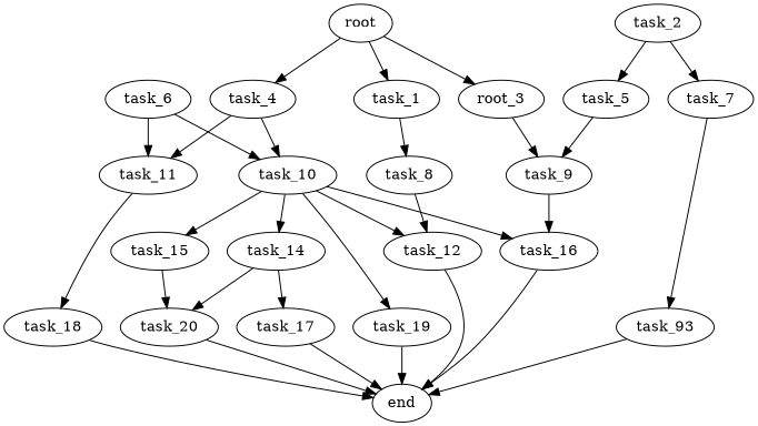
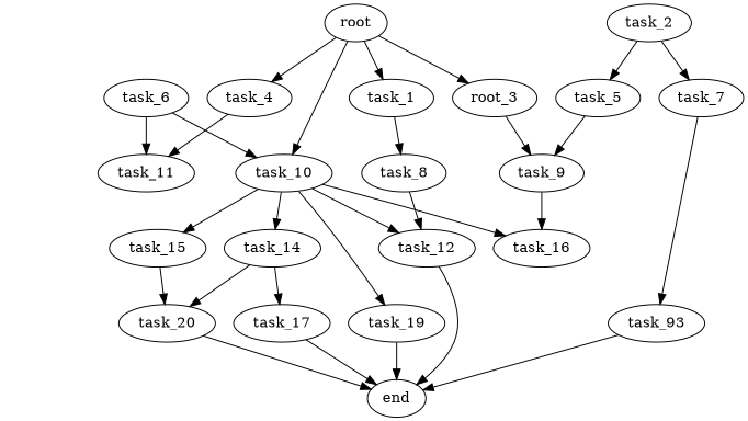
  digraph {
    root
    task_1
    n3 [label=root_3]
    task_4
    task_8
    task_2
    task_5
    task_7
    task_9
    task_10
    task_11
    task_12
    n13 [label=task_93]
    task_16
    task_6
    task_14
    task_15
    task_19
-   task_18
    end
    task_17
    task_20
    root -> task_1
    root -> n3
    root -> task_4
    task_1 -> task_8
    n3 -> task_9
-   task_4 -> task_10
+   root -> task_10
    task_4 -> task_11
    task_8 -> task_12
    task_2 -> task_5
    task_2 -> task_7
    task_5 -> task_9
    task_7 -> n13
    task_9 -> task_16
    task_10 -> task_12
    task_10 -> task_16
    task_10 -> task_14
    task_10 -> task_15
    task_10 -> task_19
-   task_11 -> task_18
    task_12 -> end
    n13 -> end
-   task_16 -> end
    task_6 -> task_10
    task_6 -> task_11
    task_14 -> task_17
    task_14 -> task_20
    task_15 -> task_20
    task_19 -> end
-   task_18 -> end
    task_17 -> end
    task_20 -> end
  }
